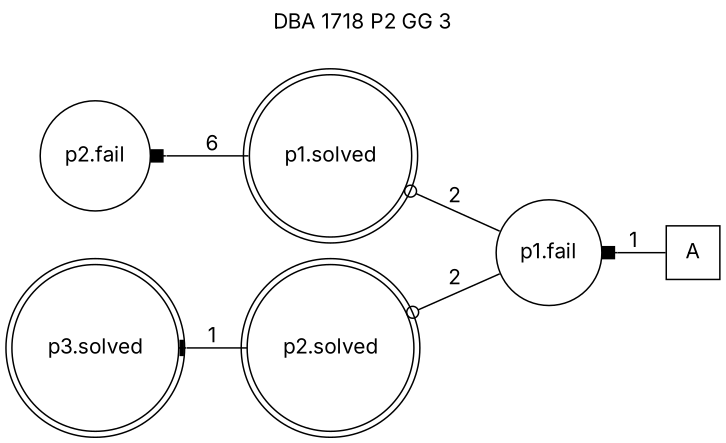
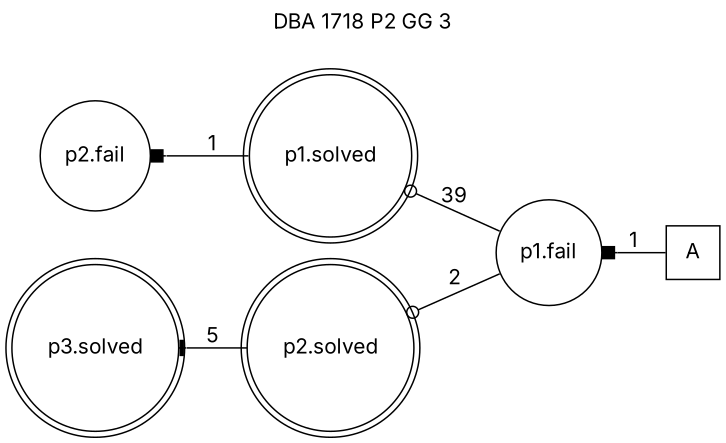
  digraph {
    fontname=Inter
    label=" DBA 1718 P2 GG 3 "
    labelloc=tl
    rankdir=RL
    node [fontname=Inter shape=doublecircle]
    edge [arrowhead=box fontname=Inter]
    n1 [label=A shape=square]
    n2 [label="p1.fail" shape=circle]
    n3 [label="p1.solved"]
    n4 [label="p2.solved"]
    n5 [label="p2.fail" shape=circle]
    n6 [label="p3.solved"]
    n1 -> n2 [label=1]
-   n2 -> n3 [arrowhead=odot label=2]
+   n2 -> n3 [arrowhead=odot label=39]
    n2 -> n4 [arrowhead=odot label=2]
-   n3 -> n5 [label=6]
-   n4 -> n6 [arrowhead=tee label=1]
+   n3 -> n5 [label=1]
+   n4 -> n6 [arrowhead=tee label=5]
  }
